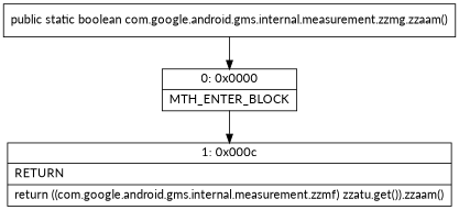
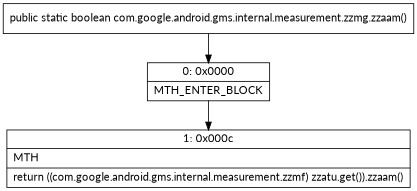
  digraph {
    fontname=Lato
    node [shape=record fontname=Lato]
    edge [fontname=Lato]
    n1 [label="{0\:\ 0x0000|MTH_ENTER_BLOCK\l}"]
-   n2 [label="{1\:\ 0x000c|RETURN\l|return ((com.google.android.gms.internal.measurement.zzmf) zzatu.get()).zzaam()\l}"]
+   n2 [label="{1\:\ 0x000c|MTH\l|return ((com.google.android.gms.internal.measurement.zzmf) zzatu.get()).zzaam()\l}"]
    n3 [label="{public static boolean com.google.android.gms.internal.measurement.zzmg.zzaam() }"]
    n1 -> n2
    n3 -> n1
  }
